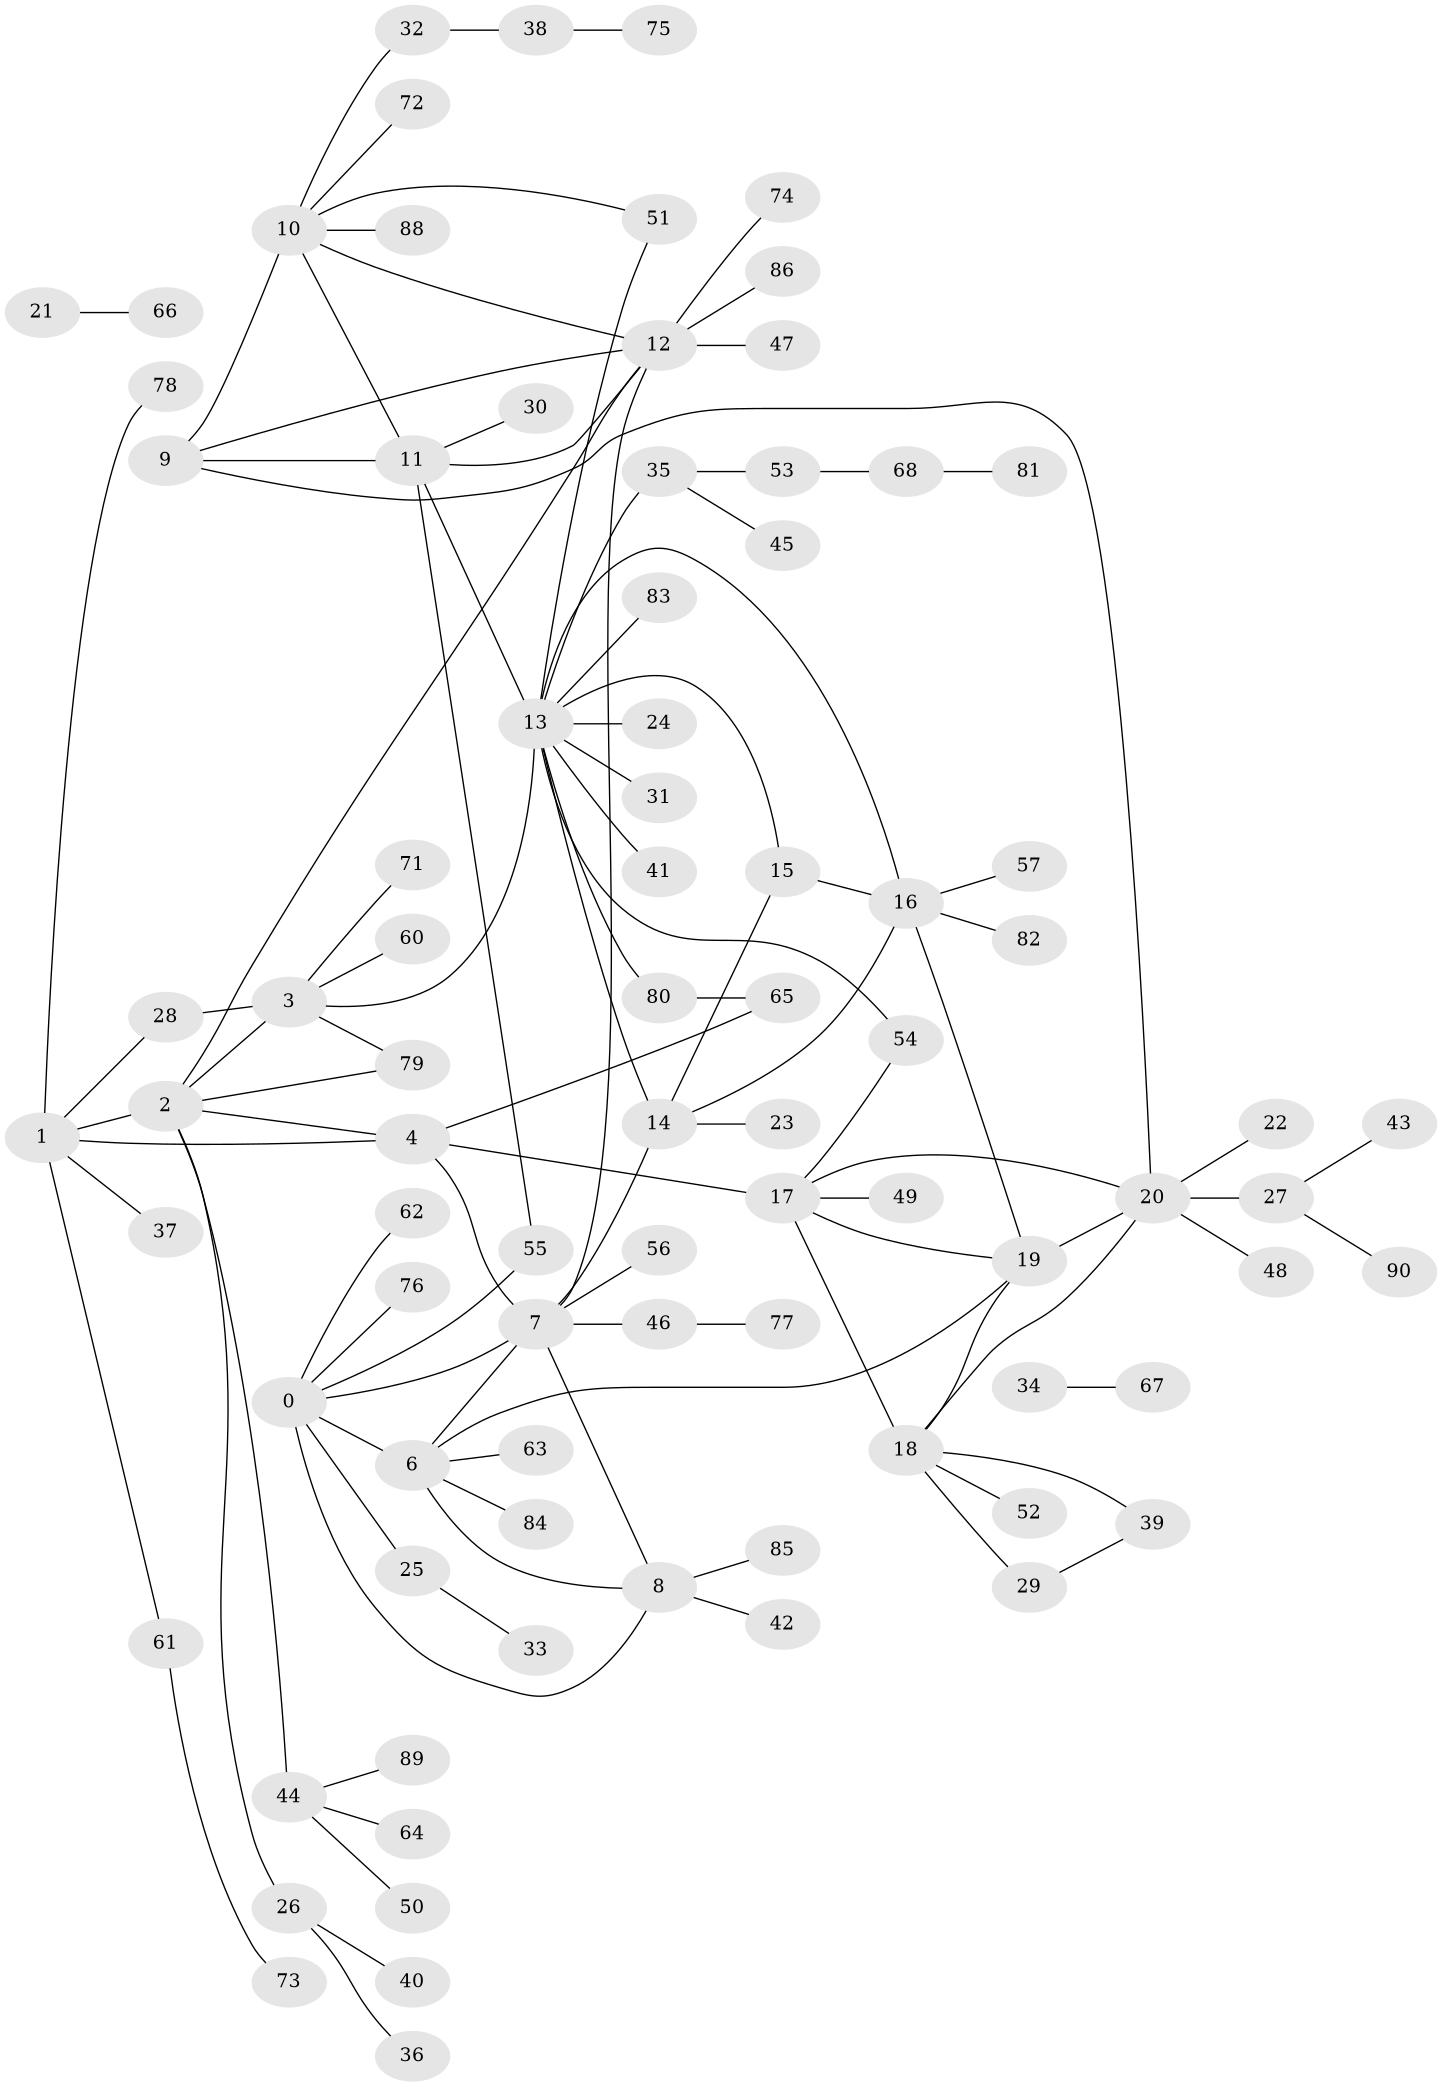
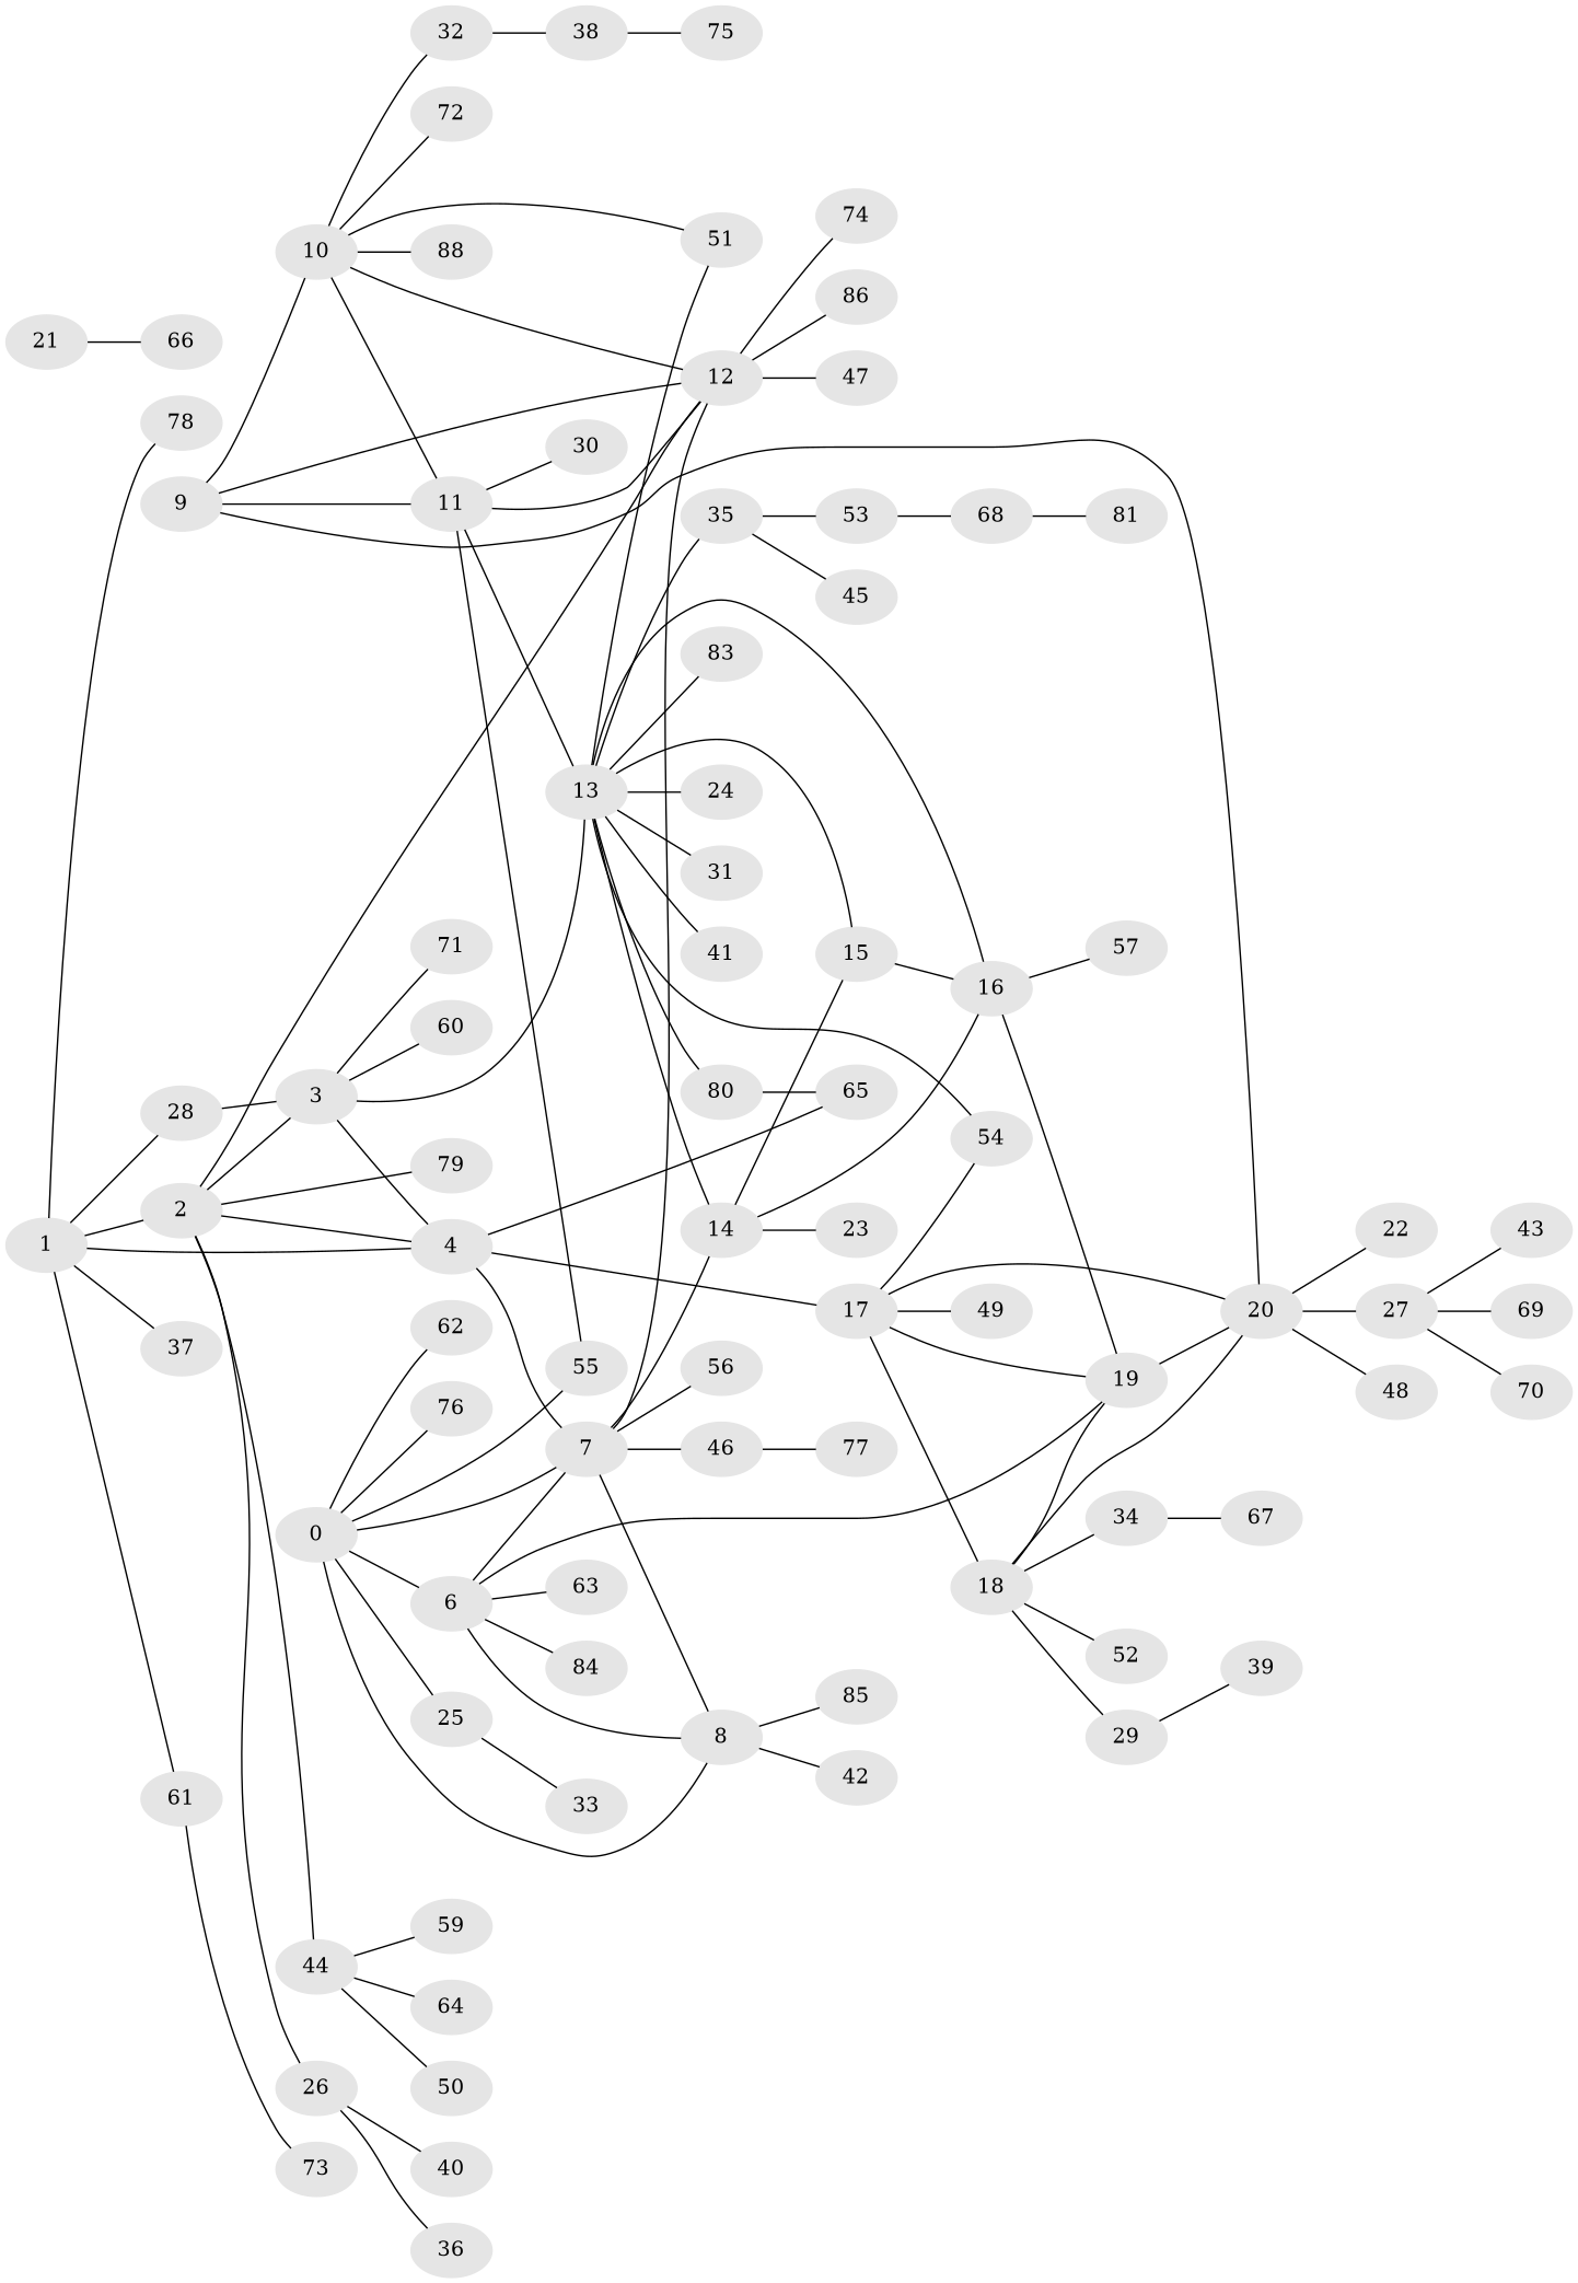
  graph {
    rankdir=LR
    node [color=gray90 style=filled]
    1
    2
    4
    28
    37
    61
    78
    3
    12
    26
    44
    79
    13
    60
    71
    7
    17
    65
    73
    47
    74
    86
    36
    40
    50
-   59 [label=89]
+   59
    64
    14
    51
    15
    16
    24
    31
    35
    41
    54
    80
    83
    8
    46
    56
    19
    20
    18
    49
    n46 [label=0]
    6
    25
    55
    62
    76
    63
    84
    42
    85
    33
    23
    77
    9
    10
    11
    32
    n63 [label=88]
    72
    30
    22
    27
    48
    38
    57
-   82
    45
    53
    29
    34
    52
    21
    66
    39
    67
    43
-   70 [label=90]
+   69
+   70
    75
    68
    81
    1 -- 2
    1 -- 4
    1 -- 28
    1 -- 37
    1 -- 61
    1 -- 78
    2 -- 4
    2 -- 3
    2 -- 12
    2 -- 26
    2 -- 44
    2 -- 79
    4 -- 7
    4 -- 17
    4 -- 65
    28 -- 3
    61 -- 73
-   3 -- 79
+   3 -- 4
    3 -- 13
    3 -- 60
    3 -- 71
    12 -- 47
    12 -- 74
    12 -- 86
    26 -- 36
    26 -- 40
    44 -- 50
    44 -- 59
    44 -- 64
    13 -- 14
    13 -- 51
    13 -- 15
    13 -- 16
    13 -- 24
    13 -- 31
    13 -- 35
    13 -- 41
    13 -- 54
    13 -- 80
    13 -- 83
    7 -- 12
    7 -- 14
    7 -- 8
    7 -- 46
    7 -- 56
    17 -- 54
    17 -- 19
    17 -- 20
    17 -- 18
    17 -- 49
    14 -- 15
    14 -- 16
    14 -- 23
    15 -- 16
    16 -- 19
    16 -- 57
-   16 -- 82
    35 -- 45
    35 -- 53
    80 -- 65
    8 -- 42
    8 -- 85
    46 -- 77
    19 -- 20
    20 -- 22
    20 -- 27
    20 -- 48
    18 -- 19
    18 -- 20
    18 -- 29
-   18 -- 39
+   18 -- 34
    18 -- 52
    n46 -- 7
    n46 -- 8
    n46 -- 6
    n46 -- 25
    n46 -- 55
    n46 -- 62
    n46 -- 76
    6 -- 7
    6 -- 8
    6 -- 19
    6 -- 63
    6 -- 84
    25 -- 33
    9 -- 12
    9 -- 20
    9 -- 10
    9 -- 11
    10 -- 12
    10 -- 51
    10 -- 11
    10 -- 32
    10 -- n63
    10 -- 72
    11 -- 12
    11 -- 13
    11 -- 55
    11 -- 30
    32 -- 38
    27 -- 43
+   27 -- 69
    27 -- 70
    38 -- 75
    53 -- 68
    29 -- 39
    34 -- 67
    21 -- 66
    68 -- 81
  }
